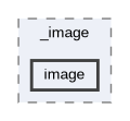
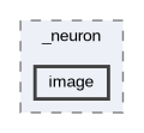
  digraph {
    compound=true
    fontname="Liberation Sans"
    n1 [color=grey25 fillcolor="#edf0f7" fontname="Liberation Sans" fontsize=10 height=0.2 label=image shape=box style="filled,bold" width=0.4]
    subgraph cluster_1 {
      bgcolor="#edf0f7"
      fontsize=10
-     label=_image
+     label=_neuron
      pencolor=grey50
      style="filled,dashed"
      n1
    }
  }
